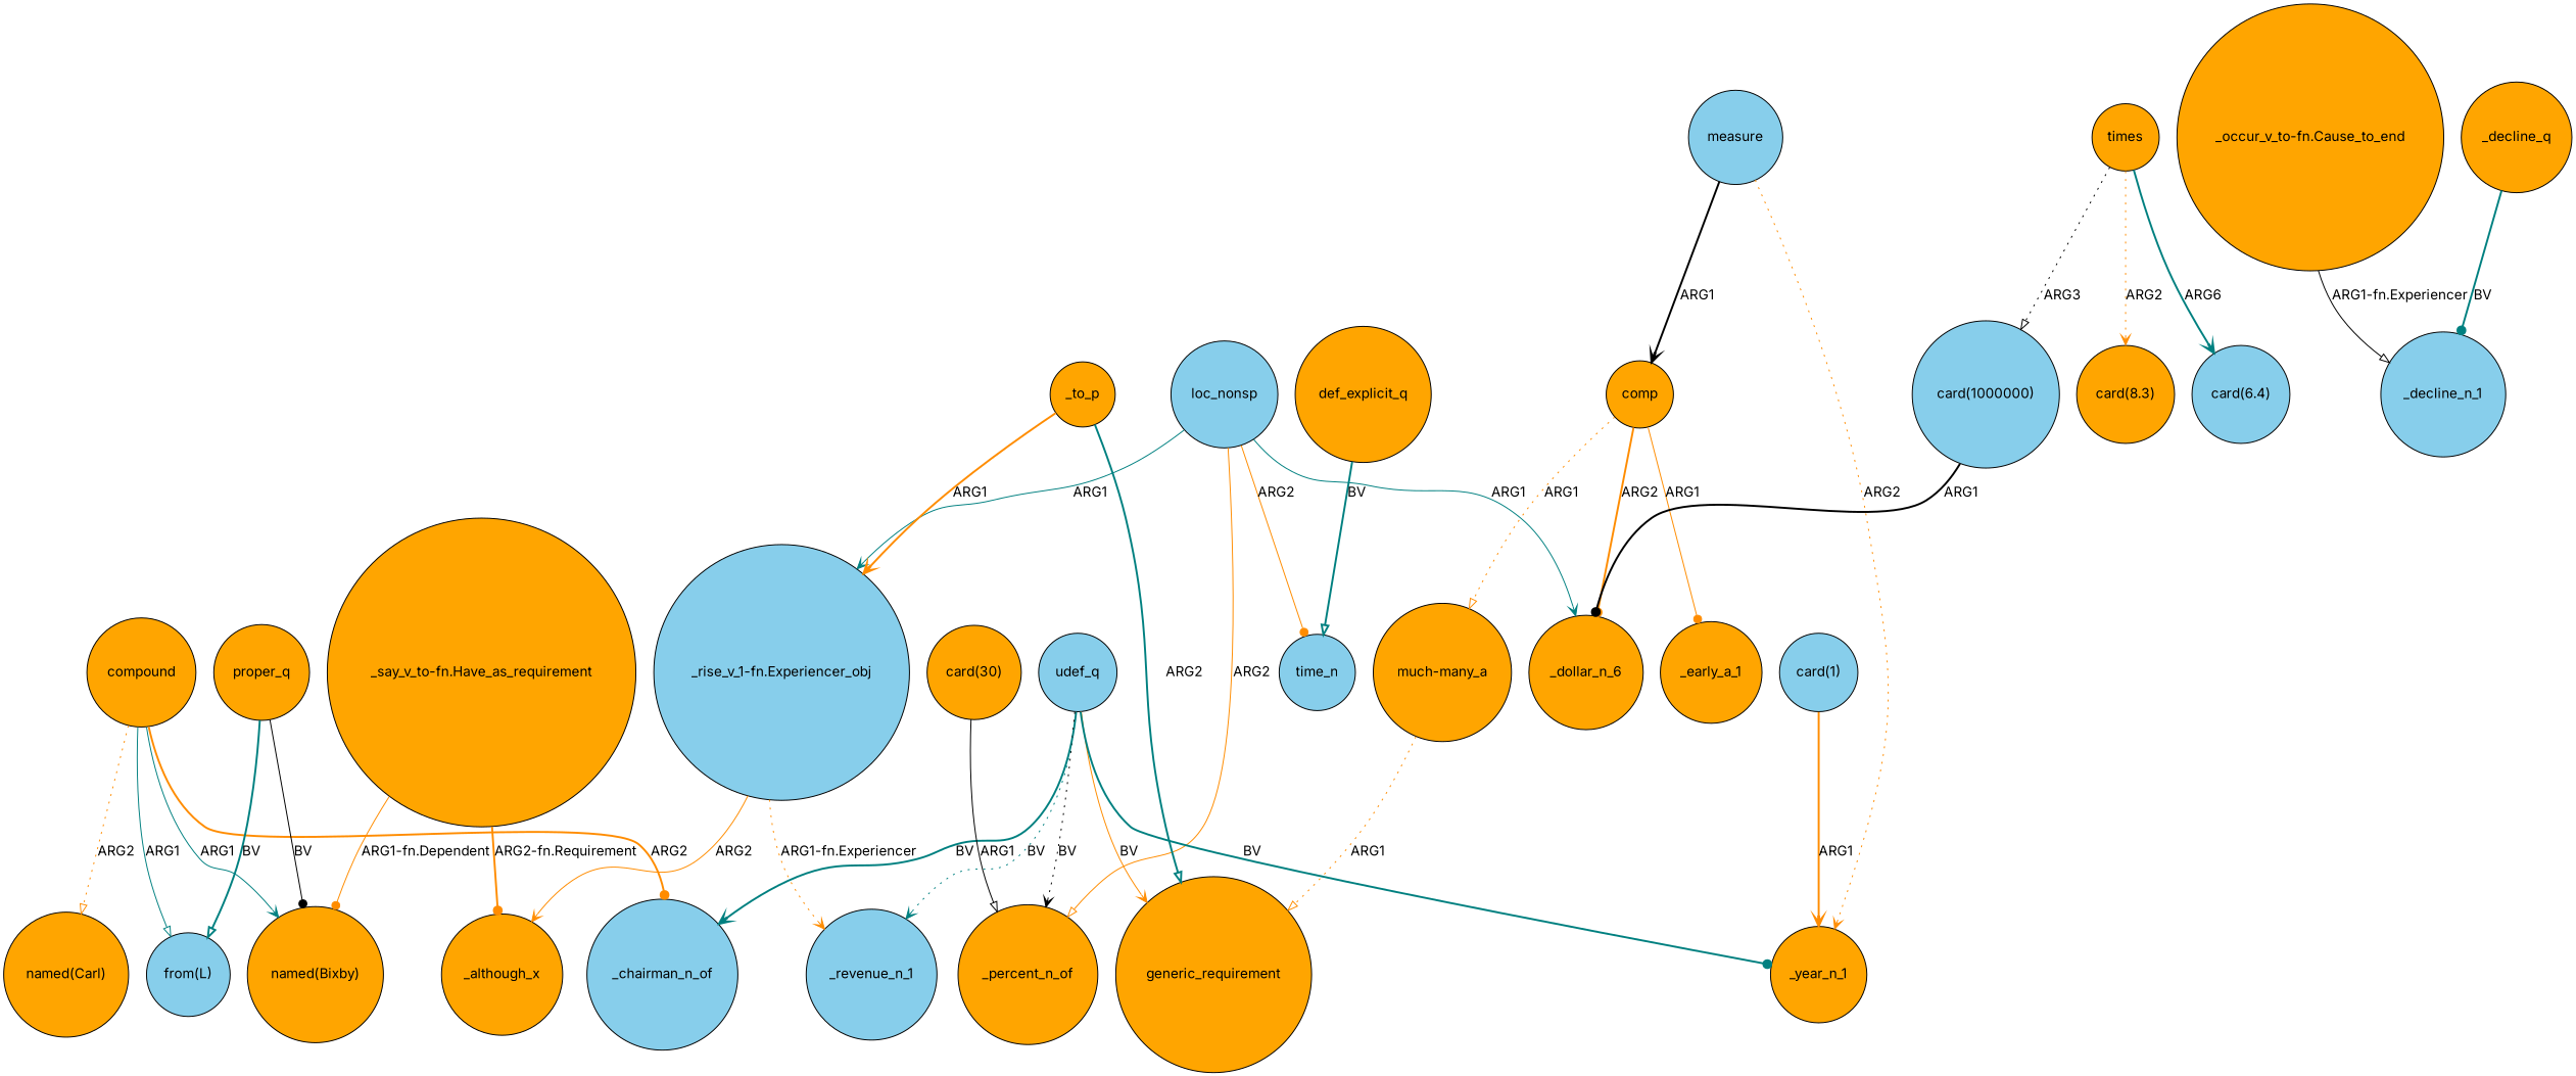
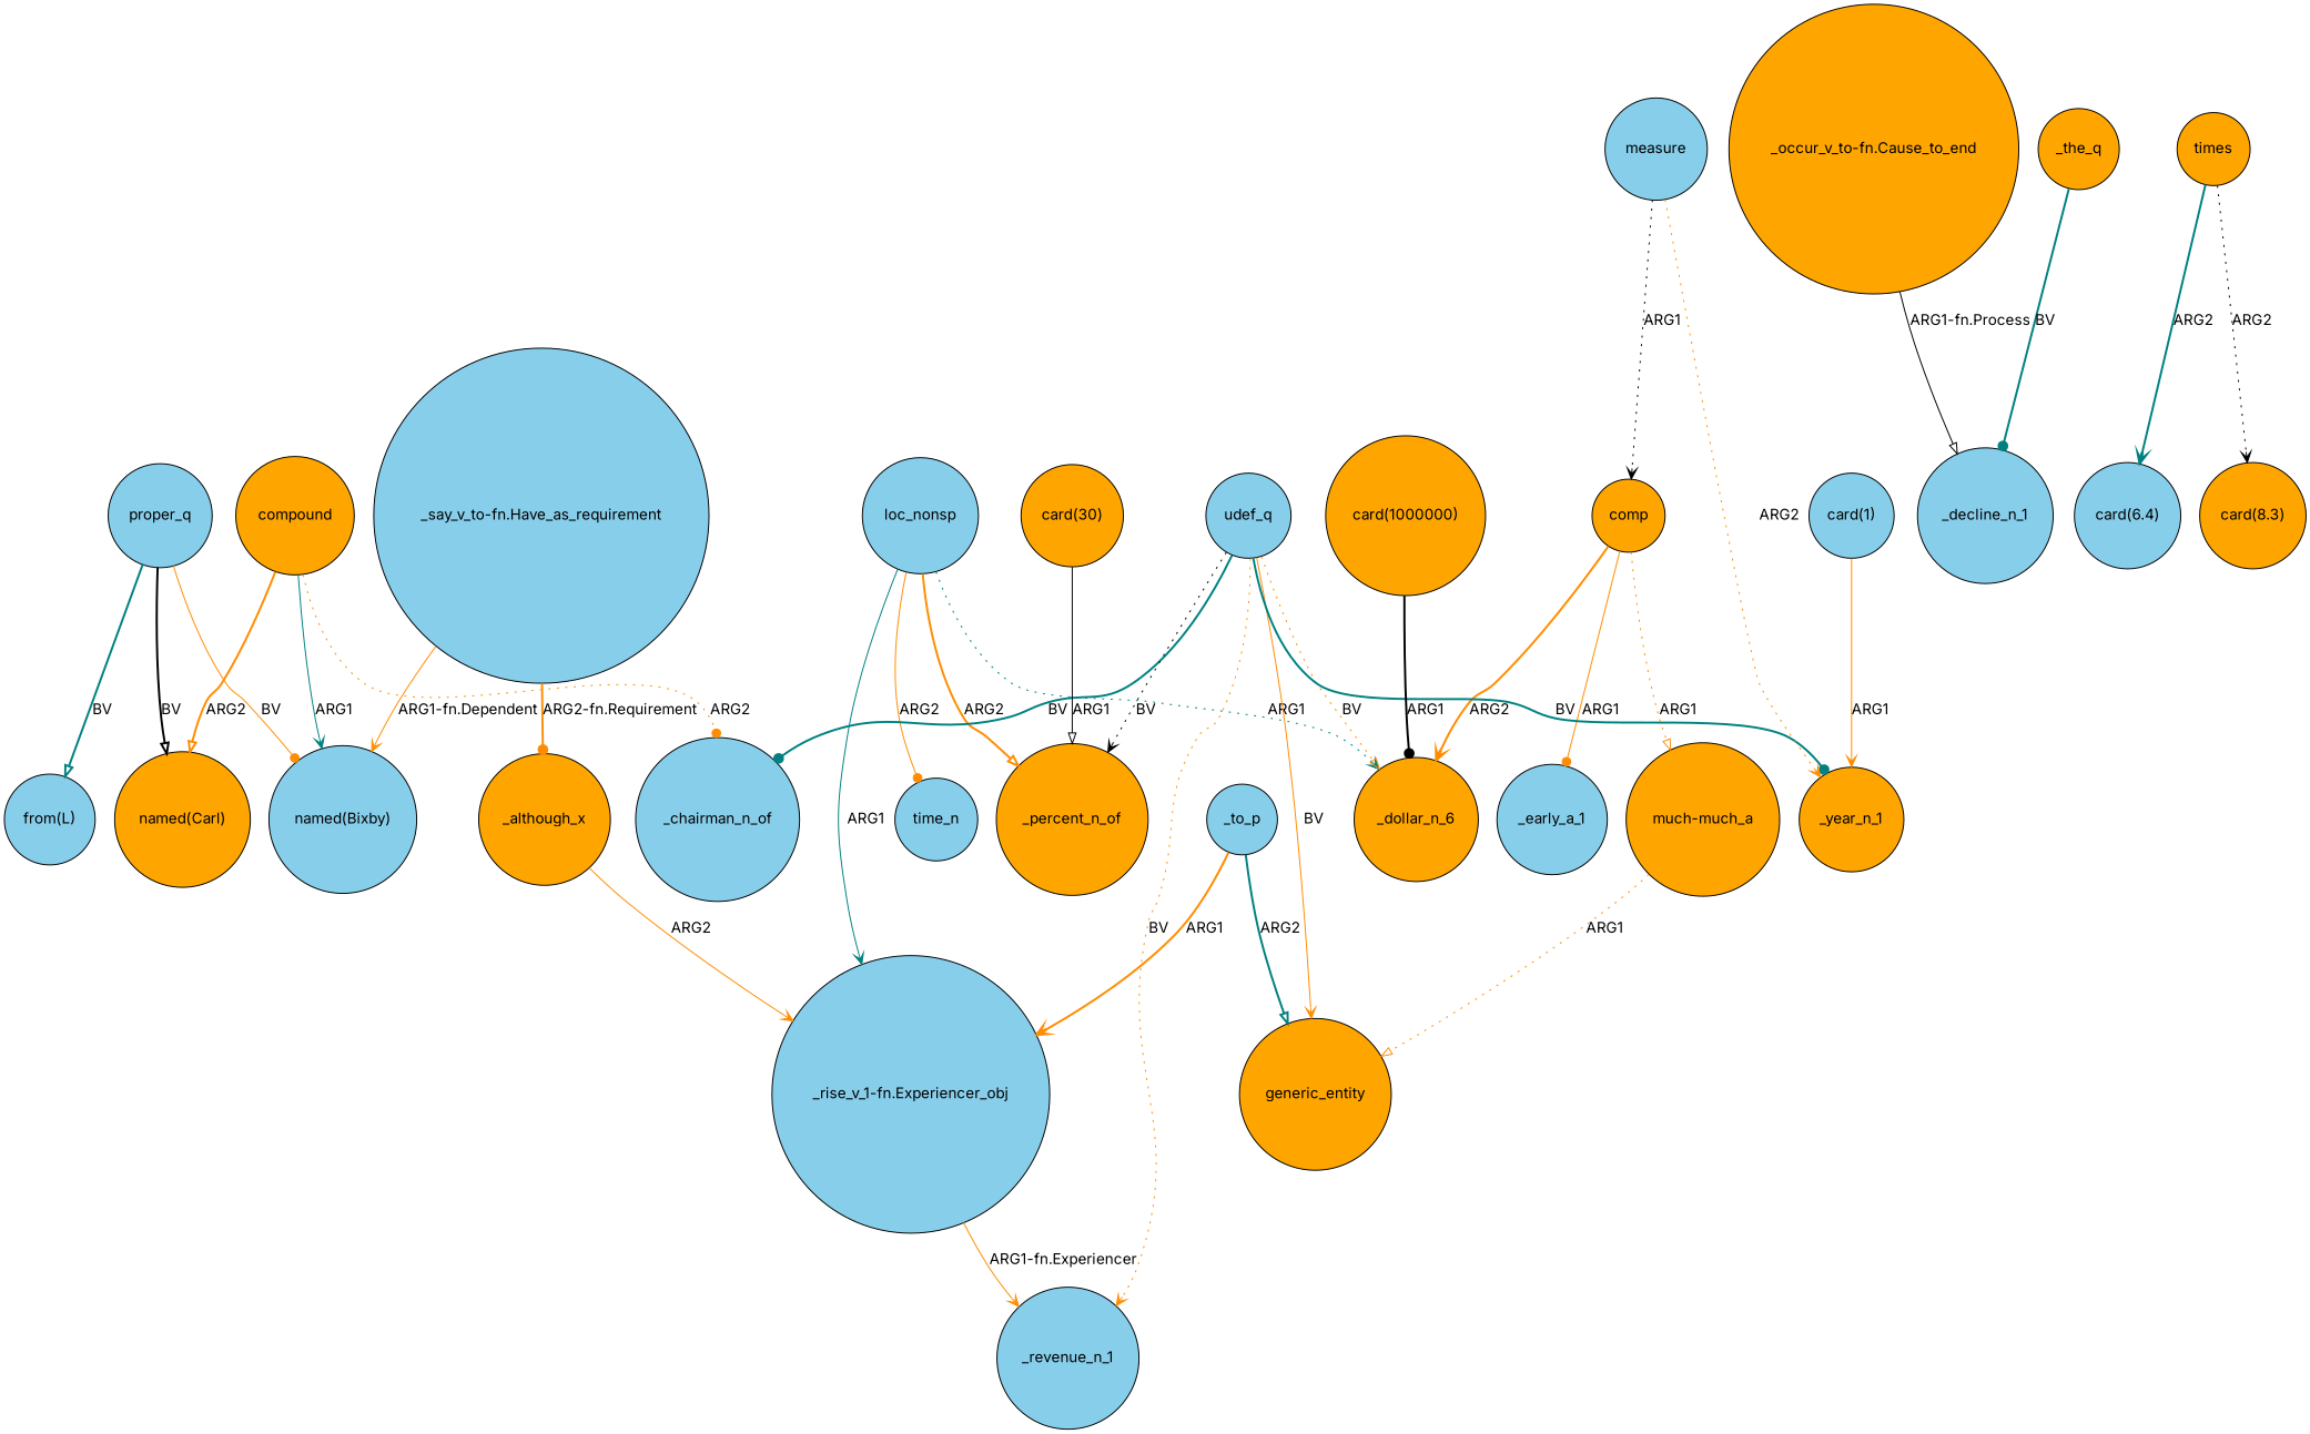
  digraph {
    fontname=Inter
    node [fillcolor=orange fontname=Inter shape=circle style=filled]
    edge [arrowhead=vee color=darkorange fontname=Inter style=bold]
    _chairman_n_of [fillcolor=skyblue]
    compound
-   "named(Bixby)"
+   "named(Bixby)" [fillcolor=skyblue]
    "named(Carl)"
    n5 [fillcolor=skyblue label="from(L)"]
-   _early_a_1
+   _early_a_1 [fillcolor=skyblue]
    time_n [fillcolor=skyblue]
    loc_nonsp [fillcolor=skyblue]
    n9 [label=_dollar_n_6]
    "_rise_v_1-fn.Experiencer_obj" [fillcolor=skyblue]
    _percent_n_of
    _revenue_n_1 [fillcolor=skyblue]
-   _to_p
-   generic_entity [label=generic_requirement]
+   _to_p [fillcolor=skyblue]
+   generic_entity
    comp
-   "much-many_a"
-   "_say_v_to-fn.Have_as_requirement"
+   "much-many_a" [label="much-much_a"]
+   "_say_v_to-fn.Have_as_requirement" [fillcolor=skyblue]
    _although_x
    udef_q [fillcolor=skyblue]
    _year_n_1
    "card(1)" [fillcolor=skyblue]
    _decline_n_1 [fillcolor=skyblue]
    "_occur_v_to-fn.Cause_to_end"
    times
-   "card(1000000)" [fillcolor=skyblue]
+   "card(1000000)"
    "card(6.4)" [fillcolor=skyblue]
    "card(8.3)"
-   proper_q
+   proper_q [fillcolor=skyblue]
    measure [fillcolor=skyblue]
    "card(30)"
-   def_explicit_q
-   _the_q [label=_decline_q]
-   compound -> _chairman_n_of [arrowhead=dot label=ARG2]
+   _the_q
+   compound -> _chairman_n_of [arrowhead=dot label=ARG2 style=dotted]
    compound -> "named(Bixby)" [color=teal label=ARG1 style=solid]
-   compound -> "named(Carl)" [arrowhead=onormal label=ARG2 style=dotted]
-   compound -> n5 [arrowhead=onormal color=teal label=ARG1 style=solid]
+   compound -> "named(Carl)" [arrowhead=onormal label=ARG2]
    loc_nonsp -> time_n [arrowhead=dot label=ARG2 style=solid]
-   loc_nonsp -> n9 [color=teal label=ARG1 style=solid]
+   loc_nonsp -> n9 [color=teal label=ARG1 style=dotted]
    loc_nonsp -> "_rise_v_1-fn.Experiencer_obj" [color=teal label=ARG1 style=solid]
-   loc_nonsp -> _percent_n_of [arrowhead=onormal label=ARG2 style=solid]
-   "_rise_v_1-fn.Experiencer_obj" -> _revenue_n_1 [label="ARG1-fn.Experiencer" style=dotted]
+   loc_nonsp -> _percent_n_of [arrowhead=onormal label=ARG2]
+   "_rise_v_1-fn.Experiencer_obj" -> _revenue_n_1 [label="ARG1-fn.Experiencer" style=solid]
    _to_p -> "_rise_v_1-fn.Experiencer_obj" [label=ARG1]
    _to_p -> generic_entity [arrowhead=onormal color=teal label=ARG2]
    comp -> _early_a_1 [arrowhead=dot label=ARG1 style=solid]
-   comp -> n9 [arrowhead=dot label=ARG2]
+   comp -> n9 [label=ARG2]
    comp -> "much-many_a" [arrowhead=onormal label=ARG1 style=dotted]
    "much-many_a" -> generic_entity [arrowhead=onormal label=ARG1 style=dotted]
-   "_say_v_to-fn.Have_as_requirement" -> "named(Bixby)" [arrowhead=dot label="ARG1-fn.Dependent" style=solid]
+   "_say_v_to-fn.Have_as_requirement" -> "named(Bixby)" [label="ARG1-fn.Dependent" style=solid]
    "_say_v_to-fn.Have_as_requirement" -> _although_x [arrowhead=dot label="ARG2-fn.Requirement"]
-   "_rise_v_1-fn.Experiencer_obj" -> _although_x [label=ARG2 style=solid]
-   udef_q -> _chairman_n_of [color=teal label=BV]
+   _although_x -> "_rise_v_1-fn.Experiencer_obj" [label=ARG2 style=solid]
+   udef_q -> _chairman_n_of [arrowhead=dot color=teal label=BV]
+   udef_q -> n9 [arrowhead=onormal label=BV style=dotted]
    udef_q -> _percent_n_of [color=black label=BV style=dotted]
-   udef_q -> _revenue_n_1 [color=teal label=BV style=dotted]
+   udef_q -> _revenue_n_1 [label=BV style=dotted]
    udef_q -> generic_entity [label=BV style=solid]
    udef_q -> _year_n_1 [arrowhead=dot color=teal label=BV]
-   "card(1)" -> _year_n_1 [label=ARG1]
-   "_occur_v_to-fn.Cause_to_end" -> _decline_n_1 [arrowhead=onormal color=black label="ARG1-fn.Experiencer" style=solid]
-   times -> "card(1000000)" [arrowhead=onormal color=black label=ARG3 style=dotted]
-   times -> "card(6.4)" [color=teal label=ARG6]
-   times -> "card(8.3)" [label=ARG2 style=dotted]
+   "card(1)" -> _year_n_1 [label=ARG1 style=solid]
+   "_occur_v_to-fn.Cause_to_end" -> _decline_n_1 [arrowhead=onormal color=black label="ARG1-fn.Process" style=solid]
+   times -> "card(6.4)" [color=teal label=ARG2]
+   times -> "card(8.3)" [color=black label=ARG2 style=dotted]
    "card(1000000)" -> n9 [arrowhead=dot color=black label=ARG1]
-   proper_q -> "named(Bixby)" [arrowhead=dot color=black label=BV style=solid]
+   proper_q -> "named(Bixby)" [arrowhead=dot label=BV style=solid]
+   proper_q -> "named(Carl)" [arrowhead=onormal color=black label=BV]
    proper_q -> n5 [arrowhead=onormal color=teal label=BV]
-   measure -> comp [color=black label=ARG1]
+   measure -> comp [color=black label=ARG1 style=dotted]
    measure -> _year_n_1 [label=ARG2 style=dotted]
    "card(30)" -> _percent_n_of [arrowhead=onormal color=black label=ARG1 style=solid]
-   def_explicit_q -> time_n [arrowhead=onormal color=teal label=BV]
    _the_q -> _decline_n_1 [arrowhead=dot color=teal label=BV]
  }
